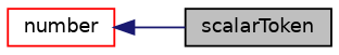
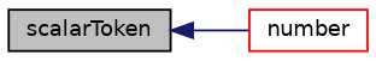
  digraph {
    rankdir=LR
    node [fontname=Helvetica fontsize=10 shape=record]
    n1 [color=black fillcolor=grey75 fontcolor=black height=0.2 label=scalarToken style=filled width=0.4]
    n2 [color=red height=0.2 label=number width=0.4]
-   n2 -> n1 [color=midnightblue dir=back fontname=Helvetica fontsize=10 labelfontname=Helvetica labelfontsize=10 style=solid]
+   n1 -> n2 [color=midnightblue dir=back fontname=Helvetica fontsize=10 labelfontname=Helvetica labelfontsize=10 style=solid]
  }
